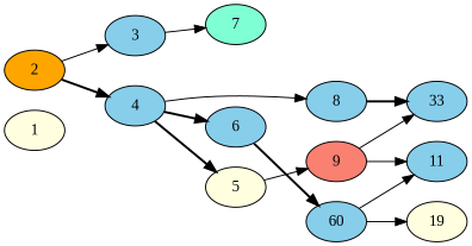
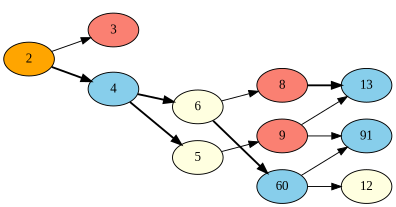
  digraph {
    fontname="Liberation Serif"
    rankdir=LR
    node [alpha=0.06 fillcolor=skyblue fontname="Liberation Serif" style=filled]
    edge [fontname="Liberation Serif" style=solid]
-   1 [expect_size=291955233931641 fillcolor=lightyellow]
    2 [alpha=0.18 expect_size=10035271363335196 fillcolor=orange]
-   3 [alpha=0.12 expect_size=492913294823743872]
+   3 [alpha=0.12 expect_size=492913294823743872 fillcolor=salmon]
    4 [alpha=0.11 expect_size=18626585811383076]
-   7 [expect_size=665521568836617 fillcolor=aquamarine]
    5 [alpha=0.17 expect_size=685302369328154112 fillcolor=lightyellow]
-   6 [alpha=0.05 expect_size=1160554256881680384]
+   6 [alpha=0.05 expect_size=1160554256881680384 fillcolor=lightyellow]
    9 [alpha=0.03 expect_size=3471001040311294 fillcolor=salmon]
-   8 [alpha=0.19 expect_size=246342797116481470464]
+   8 [alpha=0.19 expect_size=246342797116481470464 fillcolor=salmon]
    n10 [alpha=0.10 expect_size=115038875758203240448 label=60]
-   13 [alpha=0.15 expect_size=127148201739221467136 label=33]
-   11 [alpha=0.15 expect_size=118240147571818364928]
-   12 [alpha=0.13 expect_size=8423409396305554 fillcolor=lightyellow label=19]
+   13 [alpha=0.15 expect_size=127148201739221467136]
+   11 [alpha=0.15 expect_size=118240147571818364928 label=91]
+   12 [alpha=0.13 expect_size=8423409396305554 fillcolor=lightyellow]
    2 -> 3
    2 -> 4 [style=bold]
-   3 -> 7
    4 -> 5 [style=bold]
    4 -> 6 [style=bold]
    5 -> 9
-   4 -> 8
+   6 -> 8
    6 -> n10 [style=bold]
    9 -> 13
    9 -> 11
    8 -> 13 [style=bold]
    n10 -> 11
    n10 -> 12
  }
